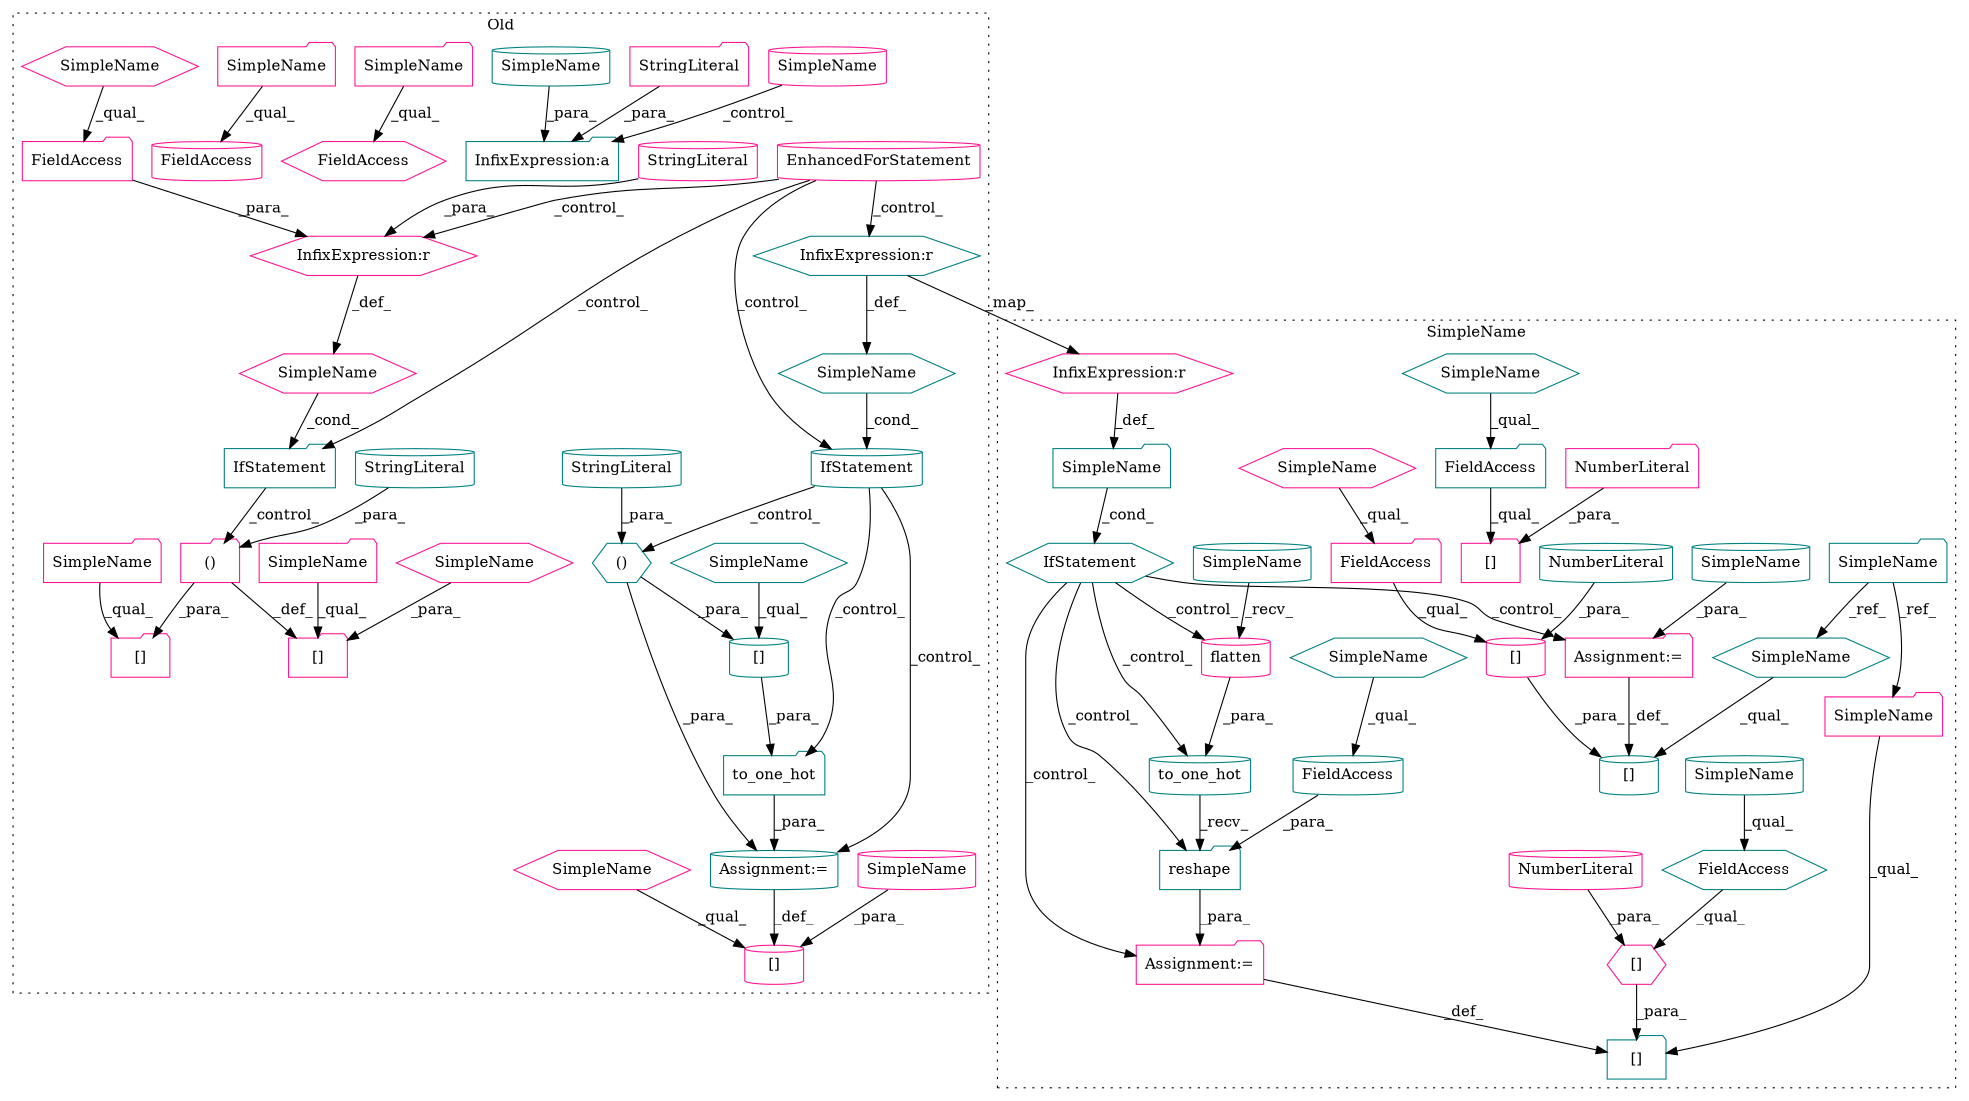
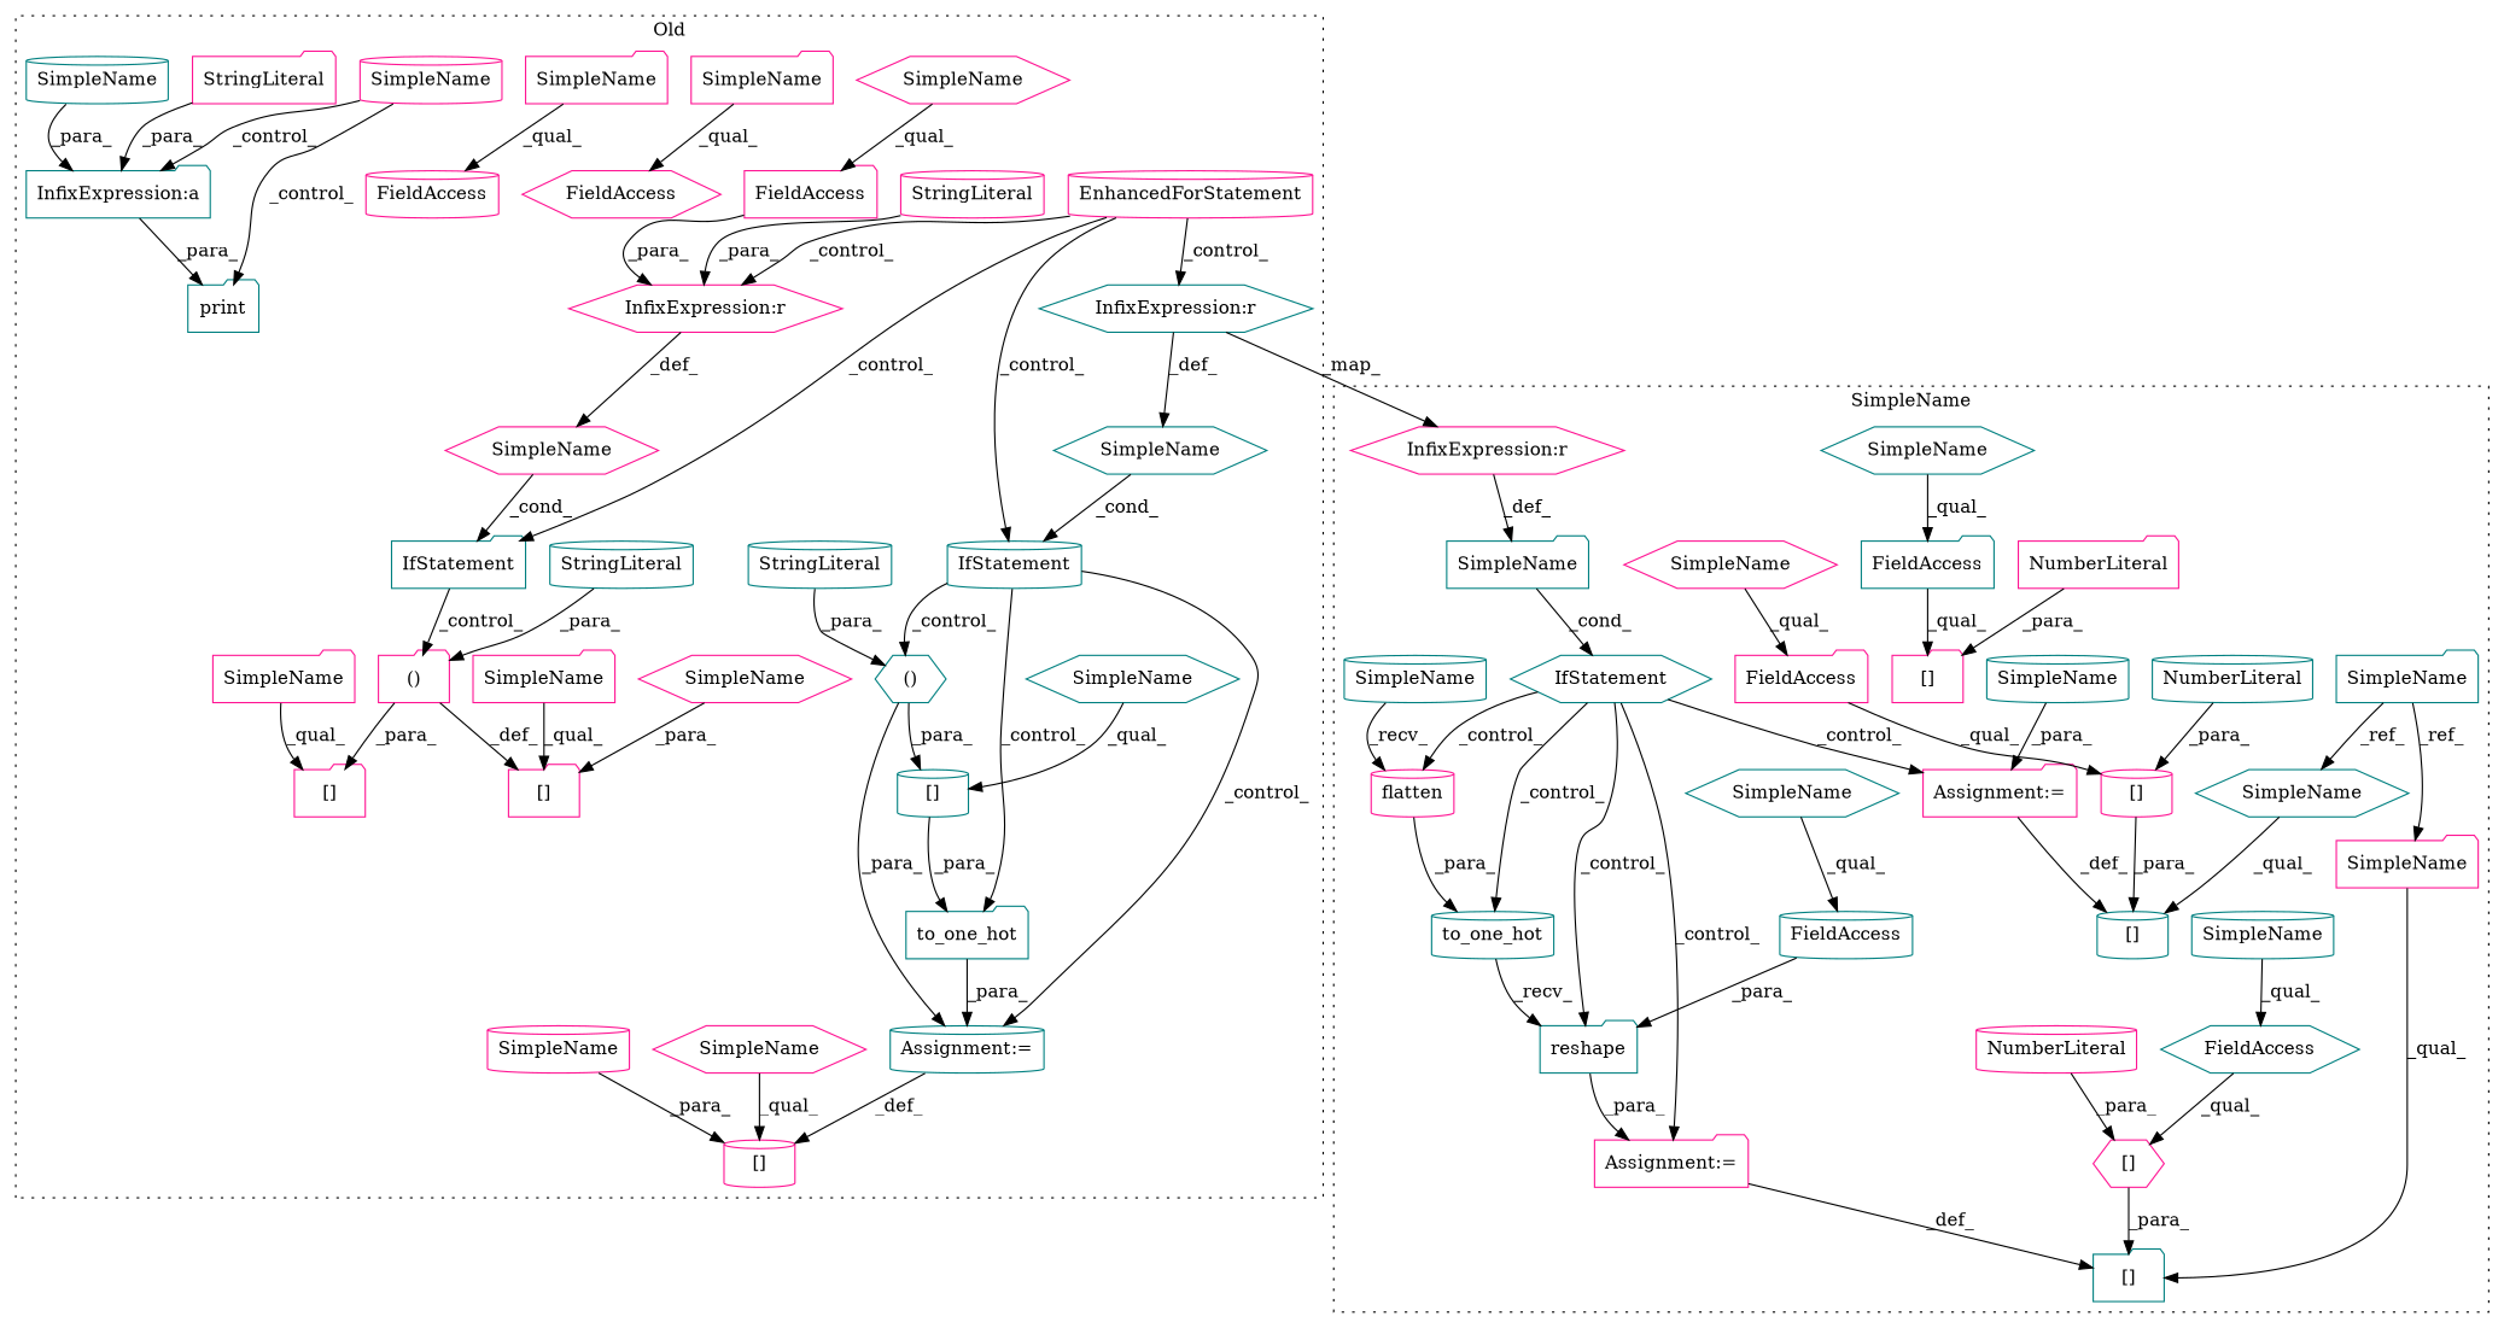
  digraph {
    node [a=42 color=deeppink l=1 shape=folder]
+   n1 [a=32 color=teal l="6,1" label=print s="34500,34533"]
    n2 [a=27 l=4 label="InfixExpression:r" s=35147 shape=hexagon]
    n3 [a=106 color=teal l=34 label="()" s=35073 shape=hexagon]
    n4 [a=70 l="79,2" label=EnhancedForStatement s="34820,34973" shape=cylinder]
    n5 [a=106 l=34 label="()" s=35223]
    n6 [a=27 color=teal l=3 label="InfixExpression:a" s=34525]
    n7 [a=2 l="2,1" label="[]" s="35179,35186"]
    n8 [label=SimpleName shape=cylinder l=""]
    n9 [a=2 color=teal l="17,2" label="[]" s="35056,35107" shape=cylinder]
    n10 [a=2 l="2,1" label="[]" s="35036,35043" shape=cylinder]
    n11 [a=2 l="17,2" label="[]" s="35206,35257"]
    n12 [a=45 l=19 label=StringLiteral s=34506]
    n13 [a=45 color=teal l=16 label=StringLiteral s=35091 shape=cylinder]
    n14 [a=45 color=teal l=16 label=StringLiteral s=35241 shape=cylinder]
    n15 [a=45 l=12 label=StringLiteral s=35151 shape=cylinder]
    n16 [color=teal label=SimpleName shape=hexagon l=""]
    n17 [a=32 color=teal l="11,1" label=to_one_hot s="35045,35109"]
    n18 [a=27 color=teal l=4 label="InfixExpression:r" s=35000 shape=hexagon]
    n19 [a=22 l=9 label=FieldAccess s=35138]
    n20 [a=22 l=14 label=FieldAccess s=34958 shape=cylinder]
    n21 [a=22 l=20 label=FieldAccess s=35297 shape=hexagon]
    n22 [label=SimpleName shape=hexagon l=""]
    n23 [a=25 color=teal l="4,2" label=IfStatement s="35134,35163"]
    n24 [a=7 color=teal label="Assignment:=" s=35044 shape=cylinder]
    n25 [a=25 color=teal l="4,2" label=IfStatement s="34987,35020" shape=cylinder]
    n26 [l=5 label=SimpleName s=35038 shape=cylinder]
    n27 [l=5 label=SimpleName s=35181 shape=hexagon]
    n28 [l=4 label=SimpleName s=35297]
    n29 [l=4 label=SimpleName s=34958]
    n30 [l=4 label=SimpleName s=35138 shape=hexagon]
    n31 [l=3 label=SimpleName s=35206]
    n32 [color=teal l=3 label=SimpleName s=35056 shape=hexagon]
    n33 [label=SimpleName s=35179]
    n34 [label=SimpleName s=35036 shape=hexagon]
    n35 [color=teal l=5 label=SimpleName s=34528 shape=cylinder]
    n36 [a=32 color=teal l="11,1" label=to_one_hot s="36462,36501" shape=cylinder]
    n37 [color=teal label=SimpleName l=""]
    n38 [a=7 label="Assignment:=" s=36589]
    n39 [a=7 label="Assignment:=" s=36461]
    n40 [a=32 l=9 label=flatten s=36477 shape=cylinder]
    n41 [a=2 color=teal l="2,1" label="[]" s="36572,36588" shape=cylinder]
    n42 [a=2 l="12,1" label="[]" s="36574,36587" shape=cylinder]
    n43 [a=34 color=teal label=NumberLiteral s=36586 shape=cylinder]
    n44 [a=2 color=teal l="2,1" label="[]" s="36444,36460"]
    n45 [color=teal label=SimpleName s=36377]
    n46 [a=2 l="12,1" label="[]" s="36446,36459" shape=hexagon]
    n47 [a=34 label=NumberLiteral s=36458 shape=cylinder]
    n48 [a=32 color=teal l="8,1" label=reshape s="36503,36541"]
    n49 [a=27 l=4 label="InfixExpression:r" s=36410 shape=hexagon]
    n50 [a=22 color=teal l=14 label=FieldAccess s=36527 shape=cylinder]
    n51 [a=22 color=teal l=17 label=FieldAccess s=36615]
    n52 [a=2 l="18,1" label="[]" s="36615,36634"]
    n53 [a=34 label=NumberLiteral s=36633]
    n54 [a=22 l=11 label=FieldAccess s=36574]
    n55 [a=22 color=teal l=11 label=FieldAccess s=36446 shape=hexagon]
    n56 [a=25 color=teal l="4,2" label=IfStatement s="36397,36430" shape=hexagon]
    n57 [color=teal label=SimpleName s=36572 shape=hexagon]
    n58 [label=SimpleName s=36444]
    n59 [l=4 label=SimpleName s=36574 shape=hexagon]
    n60 [color=teal l=4 label=SimpleName s=36527 shape=hexagon]
    n61 [color=teal l=4 label=SimpleName s=36446 shape=cylinder]
    n62 [color=teal l=4 label=SimpleName s=36615 shape=hexagon]
    n63 [color=teal l=3 label=SimpleName s=36473 shape=cylinder]
    n64 [color=teal l=3 label=SimpleName s=36590 shape=cylinder]
    subgraph cluster_1 {
      label=Old
      style=dotted
+     n1
      n2
      n3
      n4
      n5
      n6
      n7
      n8
      n9
      n10
      n11
      n12
      n13
      n14
      n15
      n16
      n17
      n18
      n19
      n20
      n21
      n22
      n23
      n24
      n25
      n26
      n27
      n28
      n29
      n30
      n31
      n32
      n33
      n34
      n35
    }
    subgraph cluster_2 {
      label=SimpleName
      style=dotted
      n36
      n37
      n38
      n39
      n40
      n41
      n42
      n43
      n44
      n45
      n46
      n47
      n48
      n49
      n50
      n51
      n52
      n53
      n54
      n55
      n56
      n57
      n58
      n59
      n60
      n61
      n62
      n63
      n64
    }
    n2 -> n22 [label=_def_]
    n3 -> n9 [label=_para_]
    n3 -> n24 [label=_para_]
    n4 -> n2 [label=_control_]
    n4 -> n18 [label=_control_]
    n4 -> n23 [label=_control_]
    n4 -> n25 [label=_control_]
    n5 -> n7 [label=_def_]
    n5 -> n11 [label=_para_]
+   n6 -> n1 [label=_para_]
+   n8 -> n1 [label=_control_]
    n8 -> n6 [label=_control_]
    n9 -> n17 [label=_para_]
    n12 -> n6 [label=_para_]
    n13 -> n3 [label=_para_]
    n14 -> n5 [label=_para_]
    n15 -> n2 [label=_para_]
    n16 -> n25 [label=_cond_]
    n17 -> n24 [label=_para_]
    n18 -> n16 [label=_def_]
    n18 -> n49 [label=_map_]
    n19 -> n2 [label=_para_]
    n22 -> n23 [label=_cond_]
    n23 -> n5 [label=_control_]
    n24 -> n10 [label=_def_]
    n25 -> n3 [label=_control_]
    n25 -> n17 [label=_control_]
    n25 -> n24 [label=_control_]
    n26 -> n10 [label=_para_]
    n27 -> n7 [label=_para_]
    n28 -> n21 [label=_qual_]
    n29 -> n20 [label=_qual_]
    n30 -> n19 [label=_qual_]
    n31 -> n11 [label=_qual_]
    n32 -> n9 [label=_qual_]
    n33 -> n7 [label=_qual_]
    n34 -> n10 [label=_qual_]
    n35 -> n6 [label=_para_]
    n36 -> n48 [label=_recv_]
    n37 -> n56 [label=_cond_]
    n38 -> n41 [label=_def_]
    n39 -> n44 [label=_def_]
    n40 -> n36 [label=_para_]
    n42 -> n41 [label=_para_]
    n43 -> n42 [label=_para_]
    n45 -> n57 [label=_ref_]
    n45 -> n58 [label=_ref_]
    n46 -> n44 [label=_para_]
    n47 -> n46 [label=_para_]
    n48 -> n39 [label=_para_]
    n49 -> n37 [label=_def_]
    n50 -> n48 [label=_para_]
    n51 -> n52 [label=_qual_]
    n53 -> n52 [label=_para_]
    n54 -> n42 [label=_qual_]
    n55 -> n46 [label=_qual_]
    n56 -> n36 [label=_control_]
    n56 -> n38 [label=_control_]
    n56 -> n39 [label=_control_]
    n56 -> n40 [label=_control_]
    n56 -> n48 [label=_control_]
    n57 -> n41 [label=_qual_]
    n58 -> n44 [label=_qual_]
    n59 -> n54 [label=_qual_]
    n60 -> n50 [label=_qual_]
    n61 -> n55 [label=_qual_]
    n62 -> n51 [label=_qual_]
    n63 -> n40 [label=_recv_]
    n64 -> n38 [label=_para_]
  }
